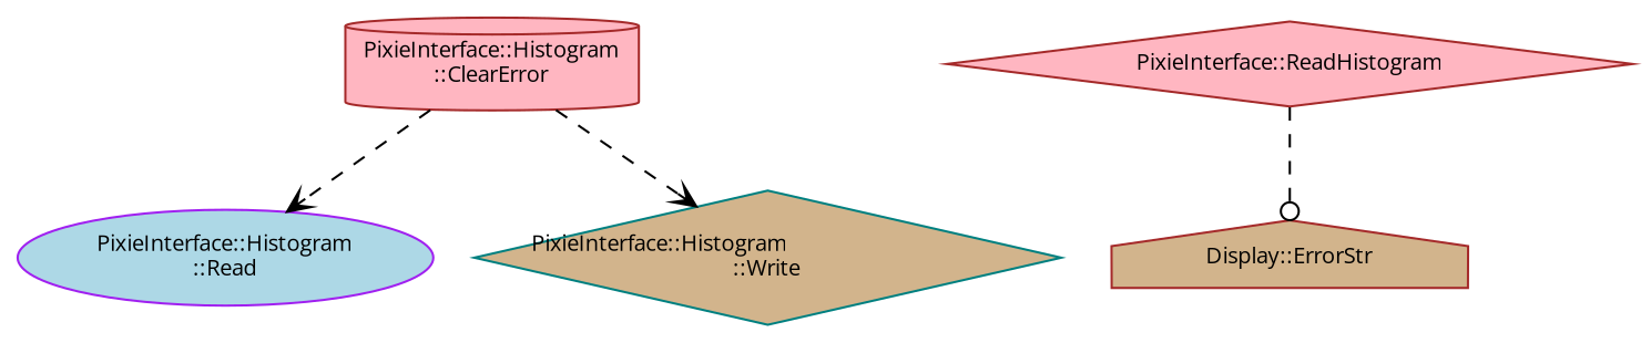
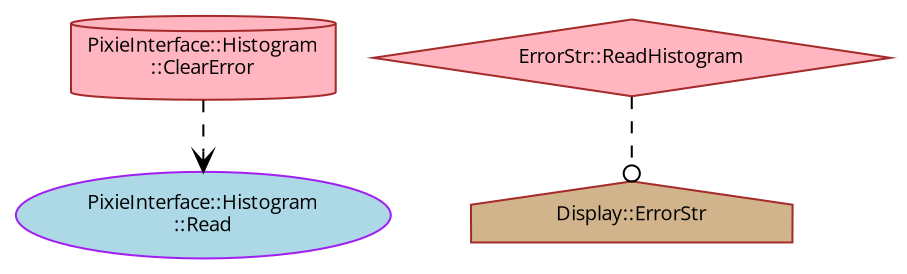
  digraph {
    fontname="Open Sans"
    rankdir=TB
    node [color=brown fillcolor=lightpink fontname="Open Sans" fontsize=10 shape=diamond style=filled]
    edge [arrowhead=vee color=black fontname="Open Sans" fontsize=10 labelfontname=Helvetica labelfontsize=10 style=dashed]
    n1 [fontcolor=black height=0.2 label="PixieInterface::Histogram\l::ClearError" shape=cylinder width=0.4]
    n2 [color=purple fillcolor=lightblue height=0.2 label="PixieInterface::Histogram\l::Read" shape=ellipse width=0.4]
-   n3 [color=teal fillcolor=tan height=0.2 label="PixieInterface::Histogram\l::Write" width=0.4]
-   n4 [height=0.2 label="PixieInterface::ReadHistogram" width=0.4]
+   n4 [height=0.2 label="ErrorStr::ReadHistogram" width=0.4]
    n5 [fillcolor=tan height=0.2 label="Display::ErrorStr" shape=house width=0.4]
    n1 -> n2
-   n1 -> n3
    n4 -> n5 [arrowhead=odot]
  }
